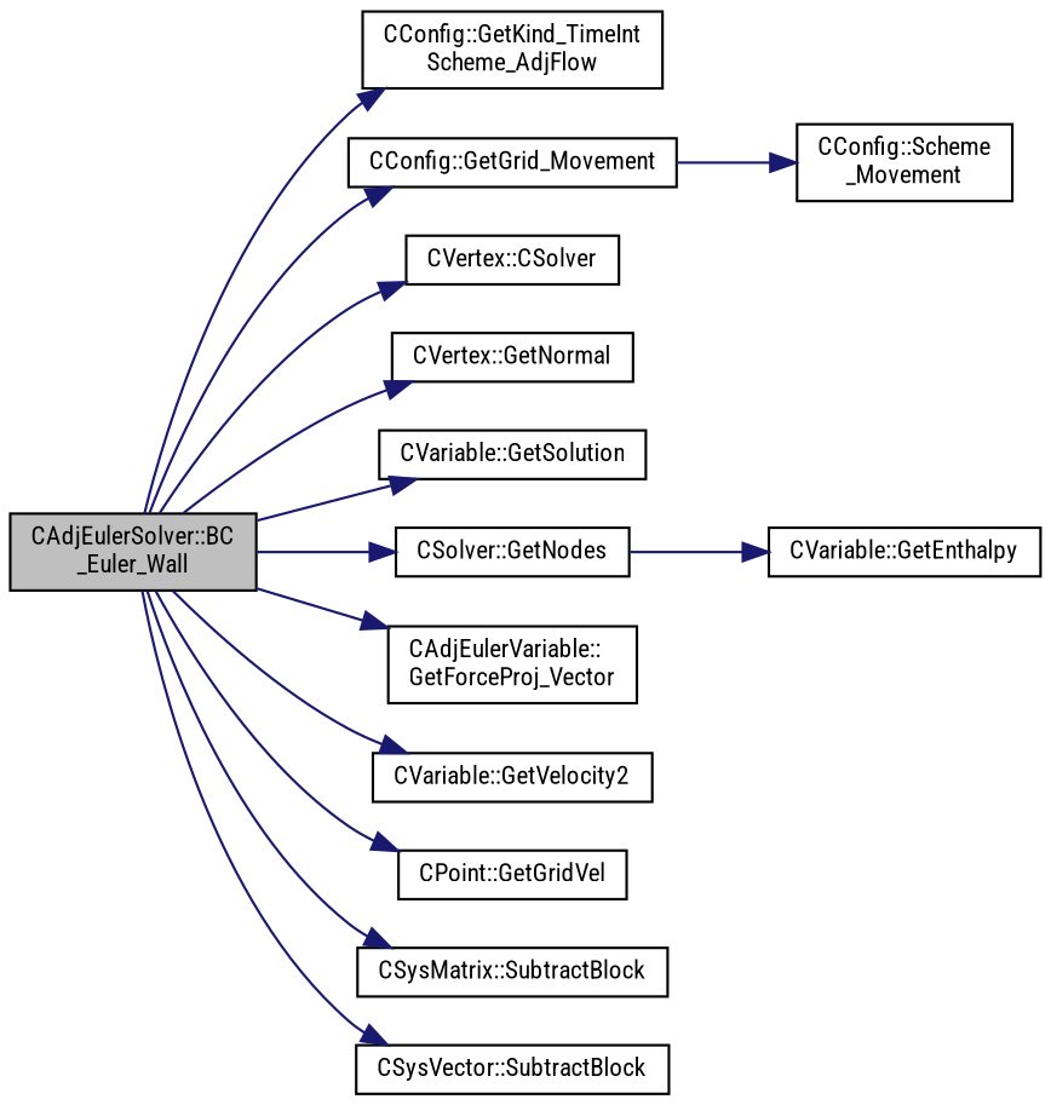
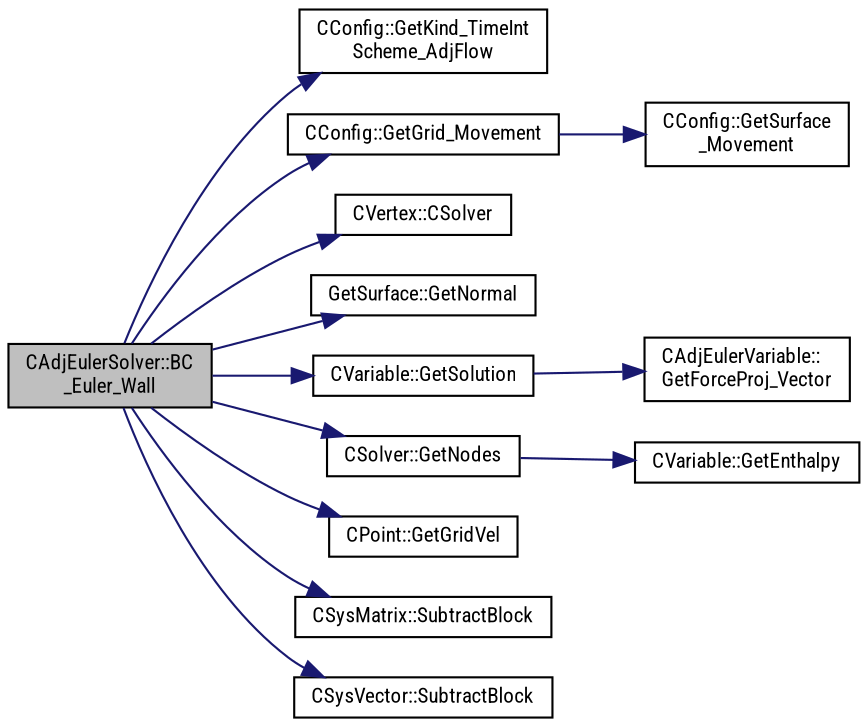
  digraph {
    fontname="Roboto Condensed"
    rankdir=LR
    node [color=black fillcolor=white fontname="Roboto Condensed" fontsize=10 shape=record style=filled]
    edge [color=midnightblue fontname="Roboto Condensed" fontsize=10 labelfontname=Helvetica labelfontsize=10 style=solid]
    n1 [fillcolor=grey75 fontcolor=black height=0.2 label="CAdjEulerSolver::BC\l_Euler_Wall" width=0.4]
    n2 [height=0.2 label="CConfig::GetKind_TimeInt\lScheme_AdjFlow" width=0.4]
    n3 [height=0.2 label="CConfig::GetGrid_Movement" width=0.4]
    n4 [height=0.2 label="CVertex::CSolver" width=0.4]
-   n5 [height=0.2 label="CVertex::GetNormal" width=0.4]
+   n5 [height=0.2 label="GetSurface::GetNormal" width=0.4]
    n6 [height=0.2 label="CVariable::GetSolution" width=0.4]
    n7 [height=0.2 label="CSolver::GetNodes" width=0.4]
    n8 [height=0.2 label="CAdjEulerVariable::\lGetForceProj_Vector" width=0.4]
-   n9 [height=0.2 label="CVariable::GetVelocity2" width=0.4]
    n10 [height=0.2 label="CPoint::GetGridVel" width=0.4]
    n11 [height=0.2 label="CSysMatrix::SubtractBlock" width=0.4]
    n12 [height=0.2 label="CSysVector::SubtractBlock" width=0.4]
-   n13 [height=0.2 label="CConfig::Scheme\l_Movement" width=0.4]
+   n13 [height=0.2 label="CConfig::GetSurface\l_Movement" width=0.4]
    n14 [height=0.2 label="CVariable::GetEnthalpy" width=0.4]
    n1 -> n2
    n1 -> n3
    n1 -> n4
    n1 -> n5
    n1 -> n6
    n1 -> n7
-   n1 -> n8
-   n1 -> n9
+   n6 -> n8
    n1 -> n10
    n1 -> n11
    n1 -> n12
    n3 -> n13
    n7 -> n14
  }
